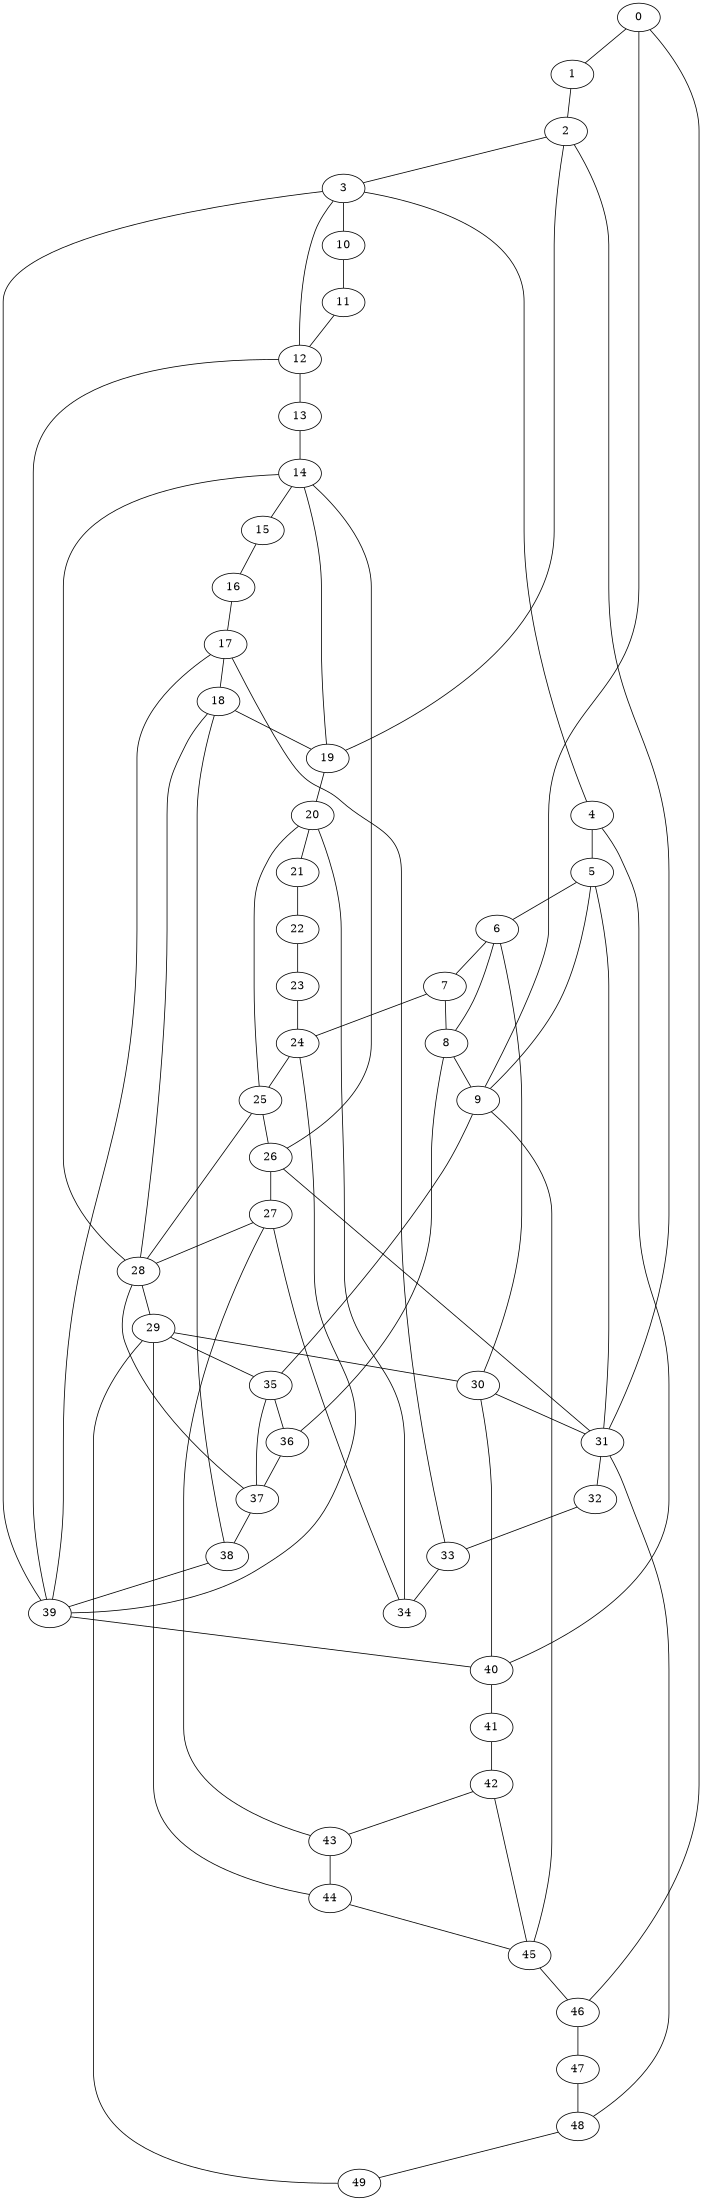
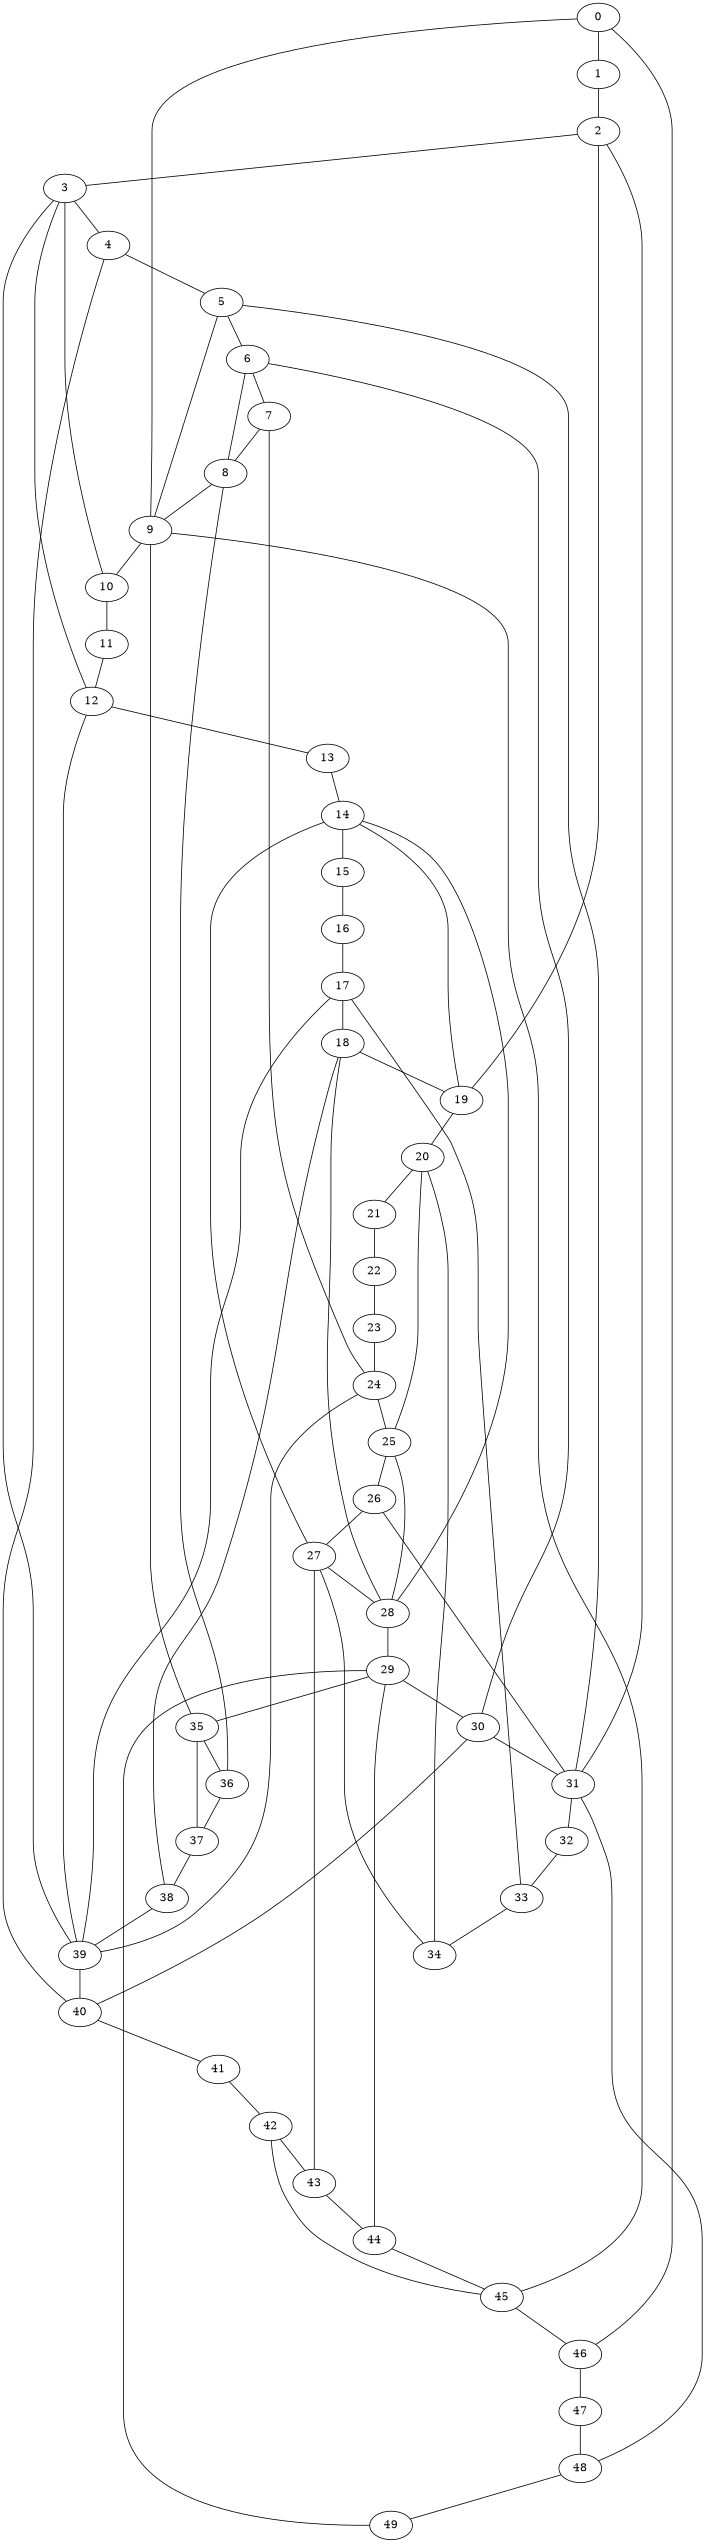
  graph {
    0
    1
    46
    9
    2
    47
    10
    45
    35
    3
    19
    31
    48
    11
    36
    37
    4
    12
    39
    20
    32
    5
    40
    13
    25
    34
    21
    33
    49
    6
    41
    14
    7
    30
    8
    42
    24
    15
    26
    28
    16
    27
    29
    38
    17
    43
    44
    18
    22
    23
    0 -- 1
    0 -- 46
    0 -- 9
    1 -- 2
    46 -- 47
+   9 -- 10
    9 -- 45
    9 -- 35
    2 -- 3
    2 -- 19
    2 -- 31
    47 -- 48
    10 -- 11
    45 -- 46
    35 -- 36
    35 -- 37
    3 -- 10
    3 -- 4
    3 -- 12
    3 -- 39
    19 -- 20
    31 -- 48
    31 -- 32
    48 -- 49
    11 -- 12
    36 -- 37
    37 -- 38
    4 -- 5
    4 -- 40
    12 -- 39
    12 -- 13
    39 -- 40
    20 -- 25
    20 -- 34
    20 -- 21
    32 -- 33
    5 -- 9
    5 -- 31
    5 -- 6
    40 -- 41
    13 -- 14
    25 -- 26
    25 -- 28
    21 -- 22
    33 -- 34
    6 -- 7
    6 -- 30
    6 -- 8
    41 -- 42
    14 -- 19
    14 -- 15
-   14 -- 26
+   14 -- 27
    14 -- 28
    7 -- 8
    7 -- 24
    30 -- 31
    30 -- 40
    8 -- 9
    8 -- 36
    42 -- 45
    42 -- 43
    24 -- 39
    24 -- 25
    15 -- 16
    26 -- 31
    26 -- 27
-   28 -- 37
    28 -- 29
    16 -- 17
    27 -- 34
    27 -- 28
    27 -- 43
    29 -- 35
    29 -- 49
    29 -- 30
    29 -- 44
    38 -- 39
    17 -- 39
    17 -- 33
    17 -- 18
    43 -- 44
    44 -- 45
    18 -- 19
    18 -- 28
    18 -- 38
    22 -- 23
    23 -- 24
  }
